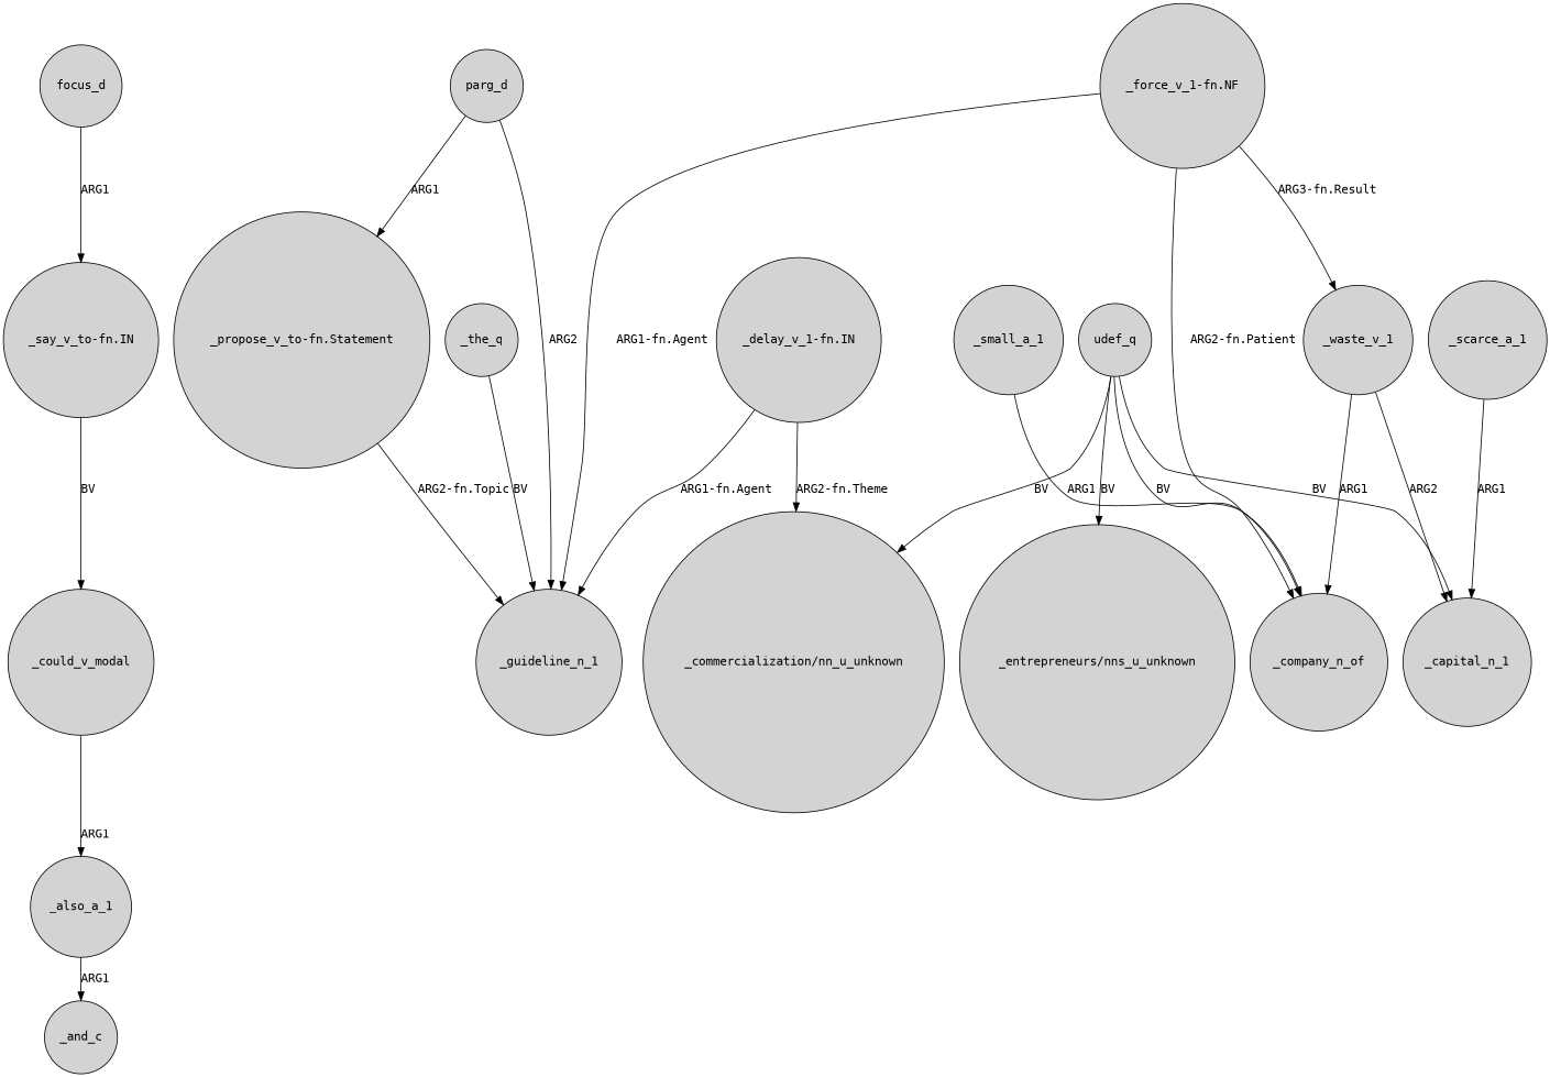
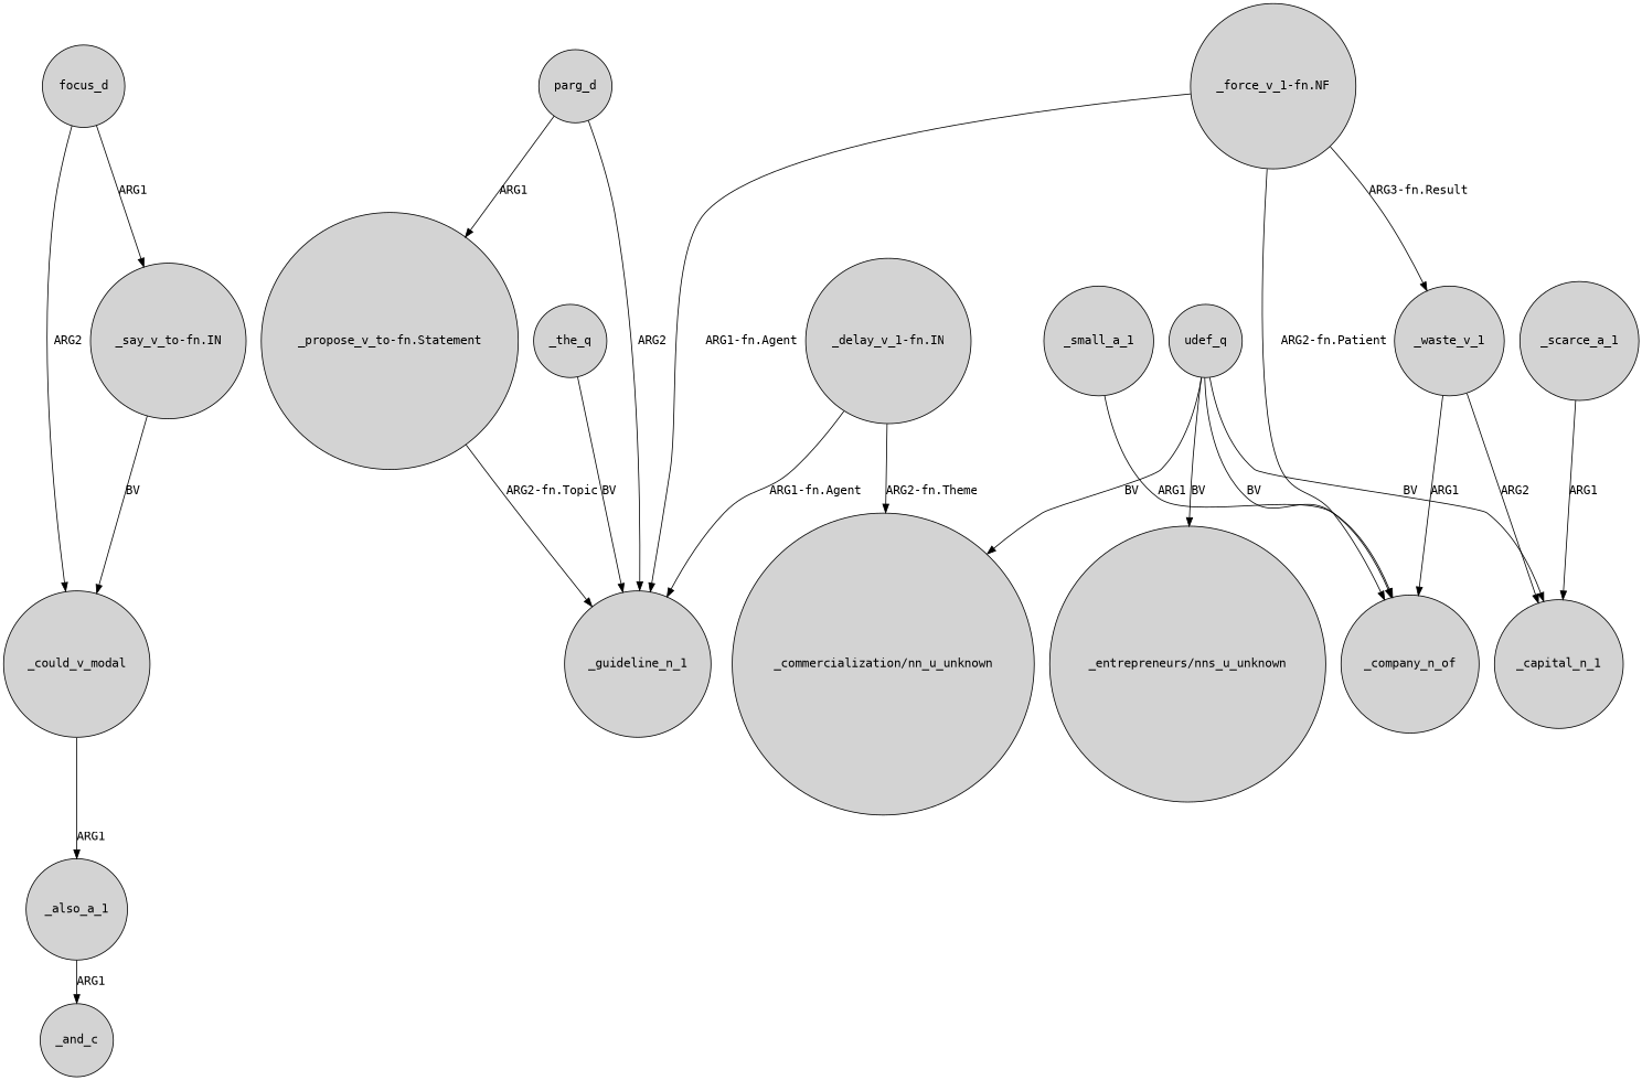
  digraph {
    fontname="DejaVu Sans Mono"
    node [fontname="DejaVu Sans Mono" shape=circle style=filled]
    edge [fontname="DejaVu Sans Mono"]
    focus_d
    _could_v_modal
    "_say_v_to-fn.IN"
    _also_a_1
    _and_c
    "_delay_v_1-fn.IN"
    _guideline_n_1
    "_commercialization/nn_u_unknown"
    parg_d
    "_propose_v_to-fn.Statement"
    "_force_v_1-fn.NF"
    _company_n_of
    _waste_v_1
    _capital_n_1
    _the_q
    _small_a_1
    udef_q
    "_entrepreneurs/nns_u_unknown"
    _scarce_a_1
+   focus_d -> _could_v_modal [label=ARG2]
    focus_d -> "_say_v_to-fn.IN" [label=ARG1]
    _could_v_modal -> _also_a_1 [label=ARG1]
    "_say_v_to-fn.IN" -> _could_v_modal [label=BV]
    _also_a_1 -> _and_c [label=ARG1]
    "_delay_v_1-fn.IN" -> _guideline_n_1 [label="ARG1-fn.Agent"]
    "_delay_v_1-fn.IN" -> "_commercialization/nn_u_unknown" [label="ARG2-fn.Theme"]
    parg_d -> _guideline_n_1 [label=ARG2]
    parg_d -> "_propose_v_to-fn.Statement" [label=ARG1]
    "_propose_v_to-fn.Statement" -> _guideline_n_1 [label="ARG2-fn.Topic"]
    "_force_v_1-fn.NF" -> _guideline_n_1 [label="ARG1-fn.Agent"]
    "_force_v_1-fn.NF" -> _company_n_of [label="ARG2-fn.Patient"]
    "_force_v_1-fn.NF" -> _waste_v_1 [label="ARG3-fn.Result"]
    _waste_v_1 -> _company_n_of [label=ARG1]
    _waste_v_1 -> _capital_n_1 [label=ARG2]
    _the_q -> _guideline_n_1 [label=BV]
    _small_a_1 -> _company_n_of [label=ARG1]
    udef_q -> "_commercialization/nn_u_unknown" [label=BV]
    udef_q -> _company_n_of [label=BV]
    udef_q -> _capital_n_1 [label=BV]
    udef_q -> "_entrepreneurs/nns_u_unknown" [label=BV]
    _scarce_a_1 -> _capital_n_1 [label=ARG1]
  }
